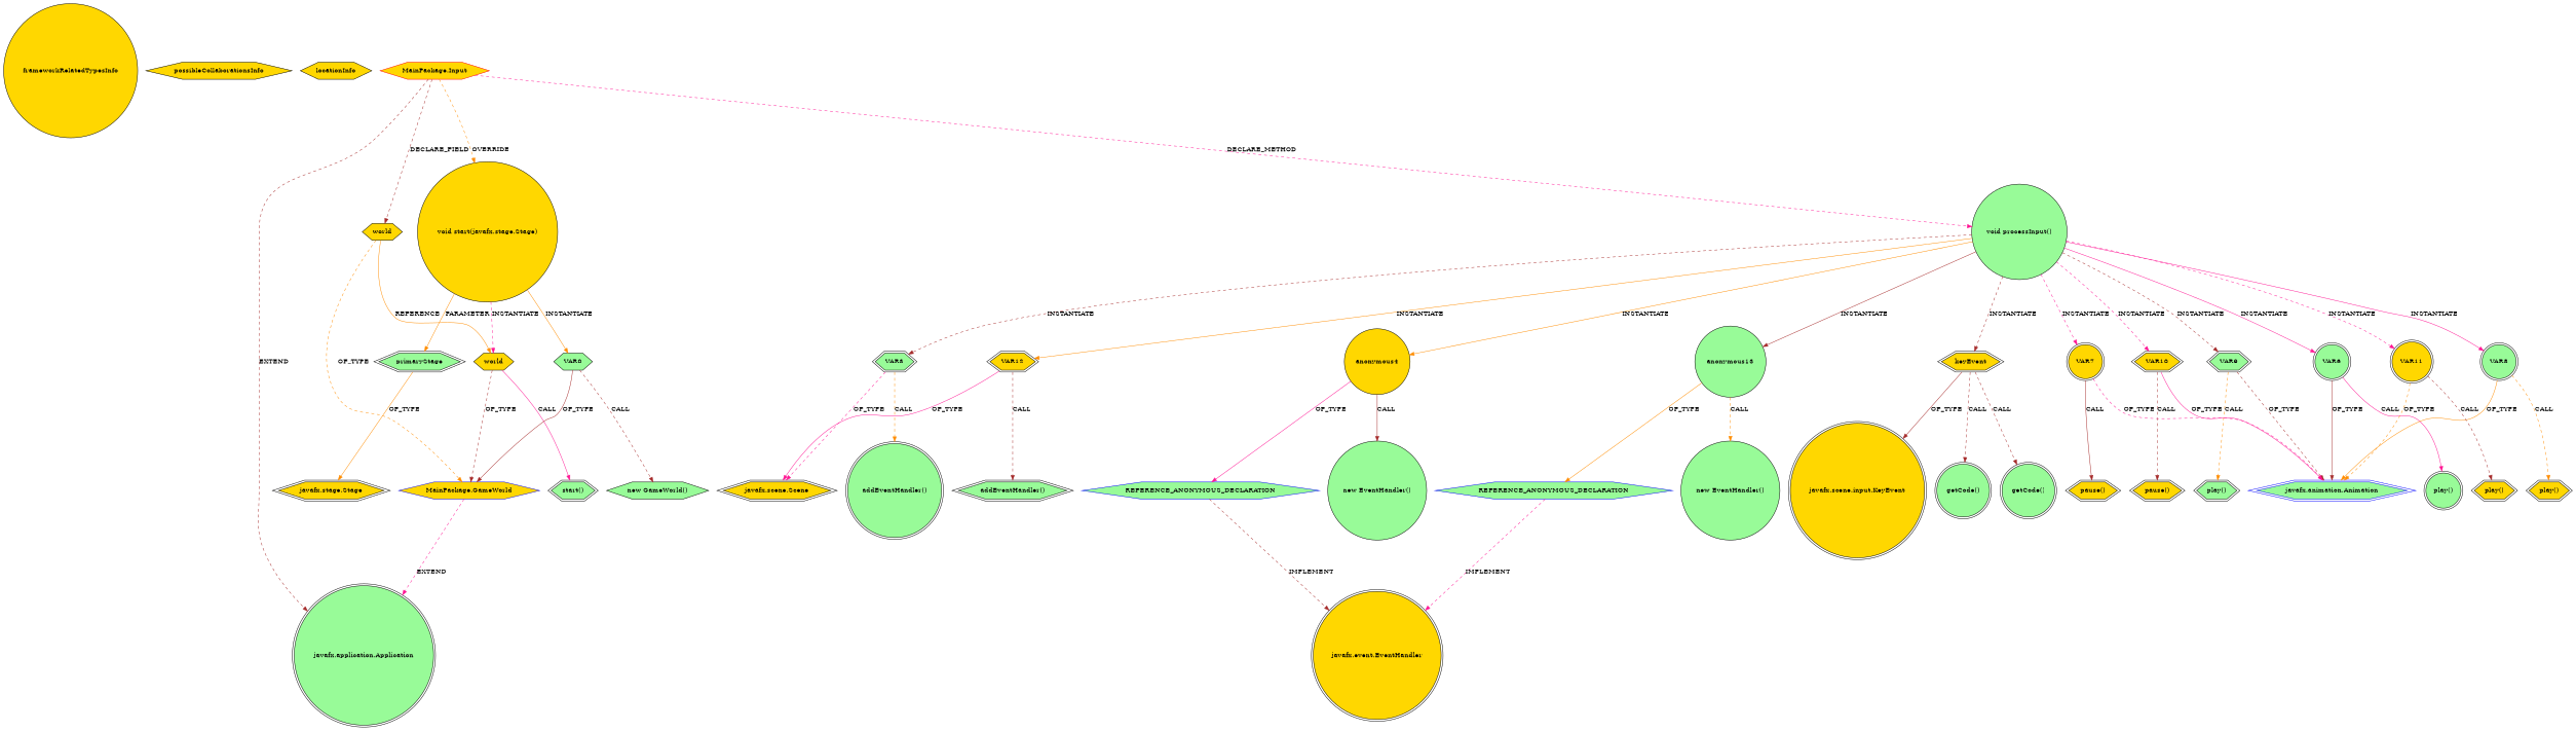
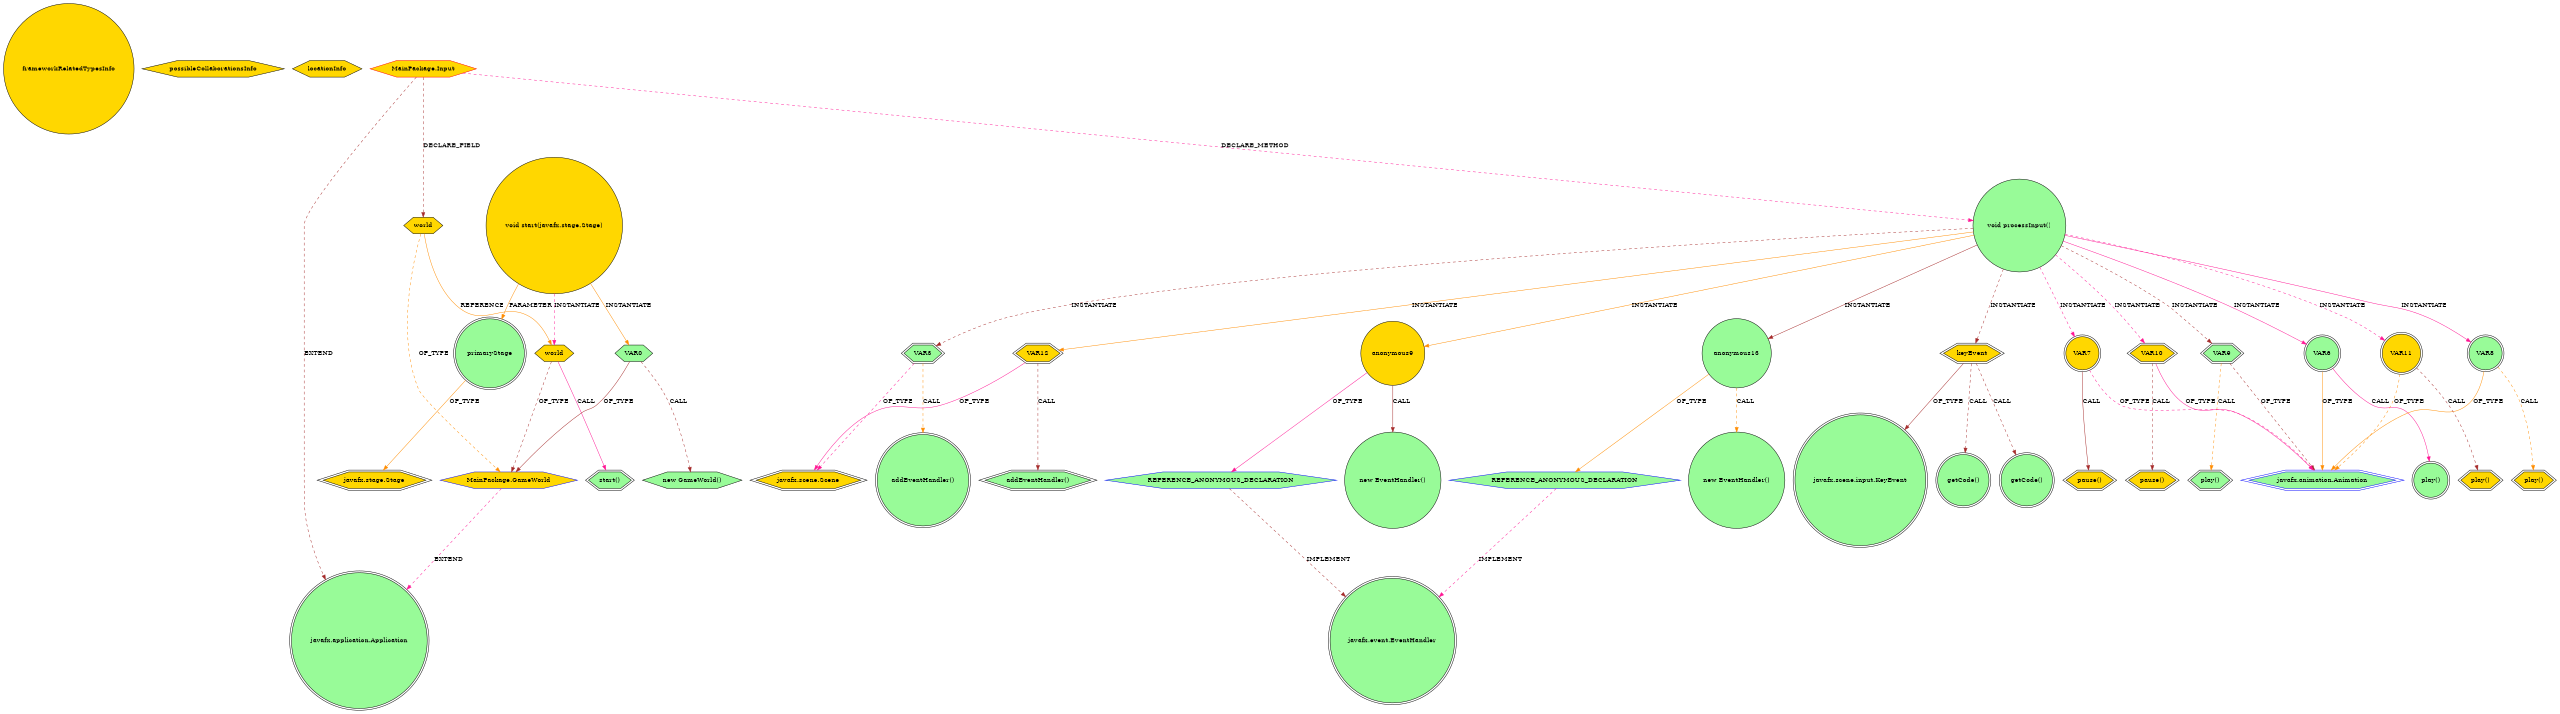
  digraph {
    node [fillcolor=palegreen shape=hexagon style=filled isFrameworkType=true vertexType=VARIABLE_EXPRESION peripheries=2]
    edge [color=brown style=dashed]
    frameworkRelatedTypesInfo [0="javafx.application.Application" fillcolor=gold shape=circle isFrameworkType="" vertexType="" peripheries=""]
    possibleCollaborationsInfo [0="4665~CLIENT_METHOD_DECLARATION-INSTANTIATION-~javafx.application.Application ~javafx.event.EventHandler ~false~true" 1="4665~OVERRIDING_METHOD_DECLARATION-METHOD_CALL-OVERRIDING_METHOD_DECLARATION-INSTANTIATION-FIELD_DECLARATION-~javafx.application.Application ~javafx.application.Application ~false~false" fillcolor=gold isFrameworkType="" vertexType="" peripheries=""]
    locationInfo [contextSignature=Input filePath="/vholmer-VeryAccess/VeryAccess-master/src/MainPackage/Input.java" fillcolor=gold graphId=4665 projectName="vholmer-VeryAccess" isFrameworkType="" vertexType="" peripheries=""]
    n4 [color=red fillcolor=gold isFrameworkType=false label="MainPackage.Input" vertexType=ROOT_CLIENT_CLASS_DECLARATION peripheries=""]
    n5 [label="javafx.application.Application" shape=circle vertexType=FRAMEWORK_CLASS_TYPE]
    n6 [fillcolor=gold isFrameworkType=false label=world vertexType=FIELD_DECLARATION peripheries=""]
    n7 [fillcolor=gold isFrameworkType=false label="void start(javafx.stage.Stage)" shape=circle vertexType=OVERRIDING_METHOD_DECLARATION peripheries=""]
    n8 [isFrameworkType=false label="void processInput()" shape=circle vertexType=CLIENT_METHOD_DECLARATION peripheries=""]
    n9 [color=blue fillcolor=gold isFrameworkType=false label="MainPackage.GameWorld" vertexType=REFERENCE_CLIENT_CLASS_DECLARATION peripheries=""]
    n10 [fillcolor=gold isFrameworkType=false label=world peripheries=""]
-   n11 [label=primaryStage vertexType=PARAMETER_DECLARATION]
+   n11 [label=primaryStage shape=circle vertexType=PARAMETER_DECLARATION]
    n12 [isFrameworkType=false label=VAR0 peripheries=""]
    n13 [label=VAR3]
-   n14 [fillcolor=gold isFrameworkType=false label=anonymous4 shape=circle peripheries=""]
+   n14 [fillcolor=gold isFrameworkType=false label=anonymous9 shape=circle peripheries=""]
    n15 [fillcolor=gold label=keyEvent]
    n16 [label=VAR6 shape=circle]
    n17 [fillcolor=gold label=VAR7 shape=circle]
    n18 [label=VAR8 shape=circle]
    n19 [label=VAR9]
    n20 [fillcolor=gold label=VAR10]
    n21 [fillcolor=gold label=VAR11 shape=circle]
    n22 [fillcolor=gold label=VAR12]
    n23 [isFrameworkType=false label=anonymous13 shape=circle peripheries=""]
    n24 [label="start()" vertexType=INSIDE_CALL]
    n25 [fillcolor=gold label="javafx.stage.Stage" vertexType=FRAMEWORK_CLASS_TYPE]
    n26 [isFrameworkType=false label="new GameWorld()" vertexType=CONSTRUCTOR_CALL peripheries=""]
    n27 [fillcolor=gold label="javafx.scene.Scene" vertexType=FRAMEWORK_CLASS_TYPE]
    n28 [label="addEventHandler()" shape=circle vertexType=INSIDE_CALL]
    n29 [color=blue isFrameworkType=false label=REFERENCE_ANONYMOUS_DECLARATION vertexType=REFERENCE_ANONYMOUS_DECLARATION peripheries=""]
    n30 [isFrameworkType=false label="new EventHandler()" shape=circle vertexType=CONSTRUCTOR_CALL peripheries=""]
-   n31 [fillcolor=gold label="javafx.scene.input.KeyEvent" shape=circle vertexType=FRAMEWORK_CLASS_TYPE]
+   n31 [label="javafx.scene.input.KeyEvent" shape=circle vertexType=FRAMEWORK_CLASS_TYPE]
    n32 [label="getCode()" shape=circle vertexType=INSIDE_CALL]
    n33 [label="getCode()" shape=circle vertexType=INSIDE_CALL]
    n34 [color=blue label="javafx.animation.Animation" vertexType=FRAMEWORK_CLASS_TYPE]
    n35 [label="play()" shape=circle vertexType=INSIDE_CALL]
    n36 [fillcolor=gold label="pause()" vertexType=INSIDE_CALL]
    n37 [fillcolor=gold label="play()" vertexType=INSIDE_CALL]
    n38 [label="play()" vertexType=INSIDE_CALL]
    n39 [fillcolor=gold label="pause()" vertexType=INSIDE_CALL]
    n40 [fillcolor=gold label="play()" vertexType=INSIDE_CALL]
    n41 [label="addEventHandler()" vertexType=INSIDE_CALL]
    n42 [color=blue isFrameworkType=false label=REFERENCE_ANONYMOUS_DECLARATION vertexType=REFERENCE_ANONYMOUS_DECLARATION peripheries=""]
    n43 [isFrameworkType=false label="new EventHandler()" shape=circle vertexType=CONSTRUCTOR_CALL peripheries=""]
-   n44 [fillcolor=gold label="javafx.event.EventHandler" shape=circle vertexType=FRAMEWORK_INTERFACE_TYPE]
+   n44 [label="javafx.event.EventHandler" shape=circle vertexType=FRAMEWORK_INTERFACE_TYPE]
    n4 -> n5 [label=EXTEND]
    n4 -> n6 [label=DECLARE_FIELD]
-   n4 -> n7 [color=darkorange label=OVERRIDE]
    n4 -> n8 [color=deeppink label=DECLARE_METHOD]
    n6 -> n9 [color=darkorange label=OF_TYPE]
    n6 -> n10 [color=darkorange label=REFERENCE style=solid]
    n7 -> n10 [color=deeppink label=INSTANTIATE]
    n7 -> n11 [color=darkorange label=PARAMETER style=solid]
    n7 -> n12 [color=darkorange label=INSTANTIATE style=solid]
    n8 -> n13 [label=INSTANTIATE]
    n8 -> n14 [color=darkorange label=INSTANTIATE style=solid]
    n8 -> n15 [label=INSTANTIATE]
    n8 -> n16 [color=deeppink label=INSTANTIATE style=solid]
    n8 -> n17 [color=deeppink label=INSTANTIATE]
    n8 -> n18 [color=deeppink label=INSTANTIATE style=solid]
    n8 -> n19 [label=INSTANTIATE]
    n8 -> n20 [color=deeppink label=INSTANTIATE]
    n8 -> n21 [color=deeppink label=INSTANTIATE]
    n8 -> n22 [color=darkorange label=INSTANTIATE style=solid]
    n8 -> n23 [label=INSTANTIATE style=solid]
    n9 -> n5 [color=deeppink label=EXTEND]
    n10 -> n9 [label=OF_TYPE]
    n10 -> n24 [color=deeppink label=CALL style=solid]
    n11 -> n25 [color=darkorange label=OF_TYPE style=solid]
    n12 -> n9 [label=OF_TYPE style=solid]
    n12 -> n26 [label=CALL]
    n13 -> n27 [color=deeppink label=OF_TYPE]
    n13 -> n28 [color=darkorange label=CALL]
    n14 -> n29 [color=deeppink label=OF_TYPE style=solid]
    n14 -> n30 [label=CALL style=solid]
    n15 -> n31 [label=OF_TYPE style=solid]
    n15 -> n32 [label=CALL]
    n15 -> n33 [label=CALL]
-   n16 -> n34 [label=OF_TYPE style=solid]
+   n16 -> n34 [color=darkorange label=OF_TYPE style=solid]
    n16 -> n35 [color=deeppink label=CALL style=solid]
    n17 -> n34 [color=deeppink label=OF_TYPE]
    n17 -> n36 [label=CALL style=solid]
    n18 -> n34 [color=darkorange label=OF_TYPE style=solid]
    n18 -> n37 [color=darkorange label=CALL]
    n19 -> n34 [label=OF_TYPE]
    n19 -> n38 [color=darkorange label=CALL]
    n20 -> n34 [color=deeppink label=OF_TYPE style=solid]
    n20 -> n39 [label=CALL]
    n21 -> n34 [color=darkorange label=OF_TYPE]
    n21 -> n40 [label=CALL]
    n22 -> n27 [color=deeppink label=OF_TYPE style=solid]
    n22 -> n41 [label=CALL]
    n23 -> n42 [color=darkorange label=OF_TYPE style=solid]
    n23 -> n43 [color=darkorange label=CALL]
    n29 -> n44 [label=IMPLEMENT]
    n42 -> n44 [color=deeppink label=IMPLEMENT]
  }
